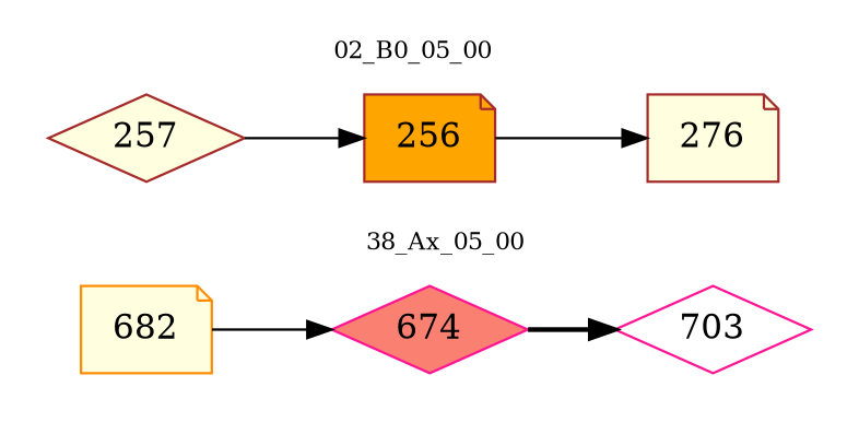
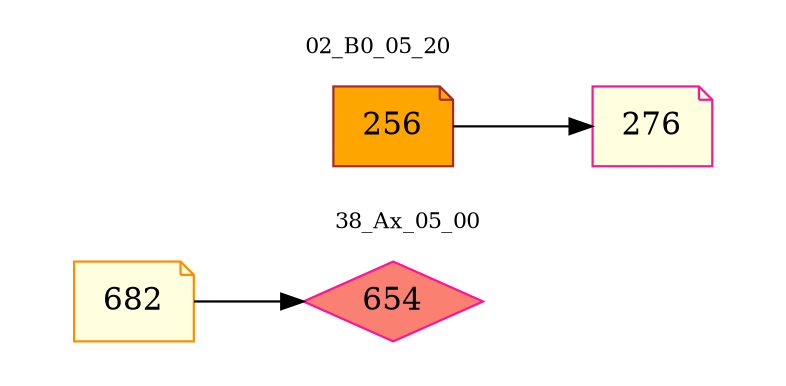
  digraph {
    rankdir=LR
    node [color=deeppink fillcolor=lightyellow shape=note style=filled]
    edge [color=black style=solid]
    n1 [color=darkorange label=682]
-   n2 [fillcolor=salmon label=674 shape=diamond]
-   n3 [fillcolor=white label=703 shape=diamond]
-   n4 [color=brown label=257 shape=diamond]
+   n2 [fillcolor=salmon label=654 shape=diamond]
    n5 [color=brown fillcolor=orange label=256]
-   n6 [color=brown label=276]
+   n6 [label=276]
    subgraph cluster_1 {
      color=white
      fontsize=10
      label="38_Ax_05_00"
      n1
      n2
-     n3
    }
    subgraph cluster_2 {
      color=white
      fontsize=10
-     label="02_B0_05_00"
-     n4
+     label="02_B0_05_20"
      n5
      n6
    }
    n1 -> n2
-   n2 -> n3 [style=bold]
-   n4 -> n5
    n5 -> n6
  }
